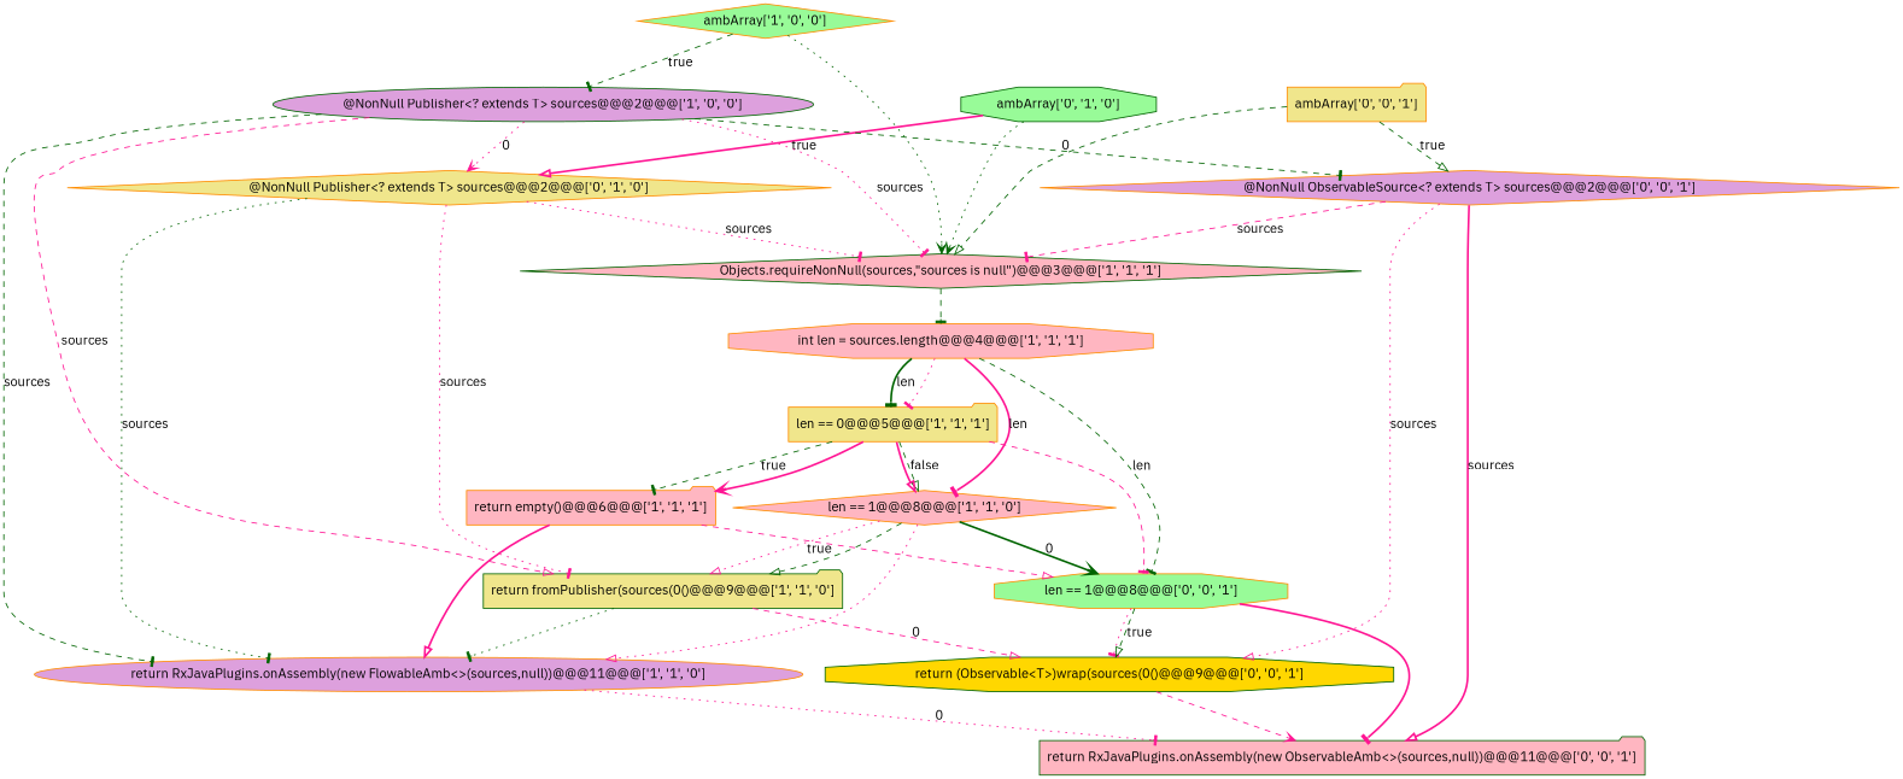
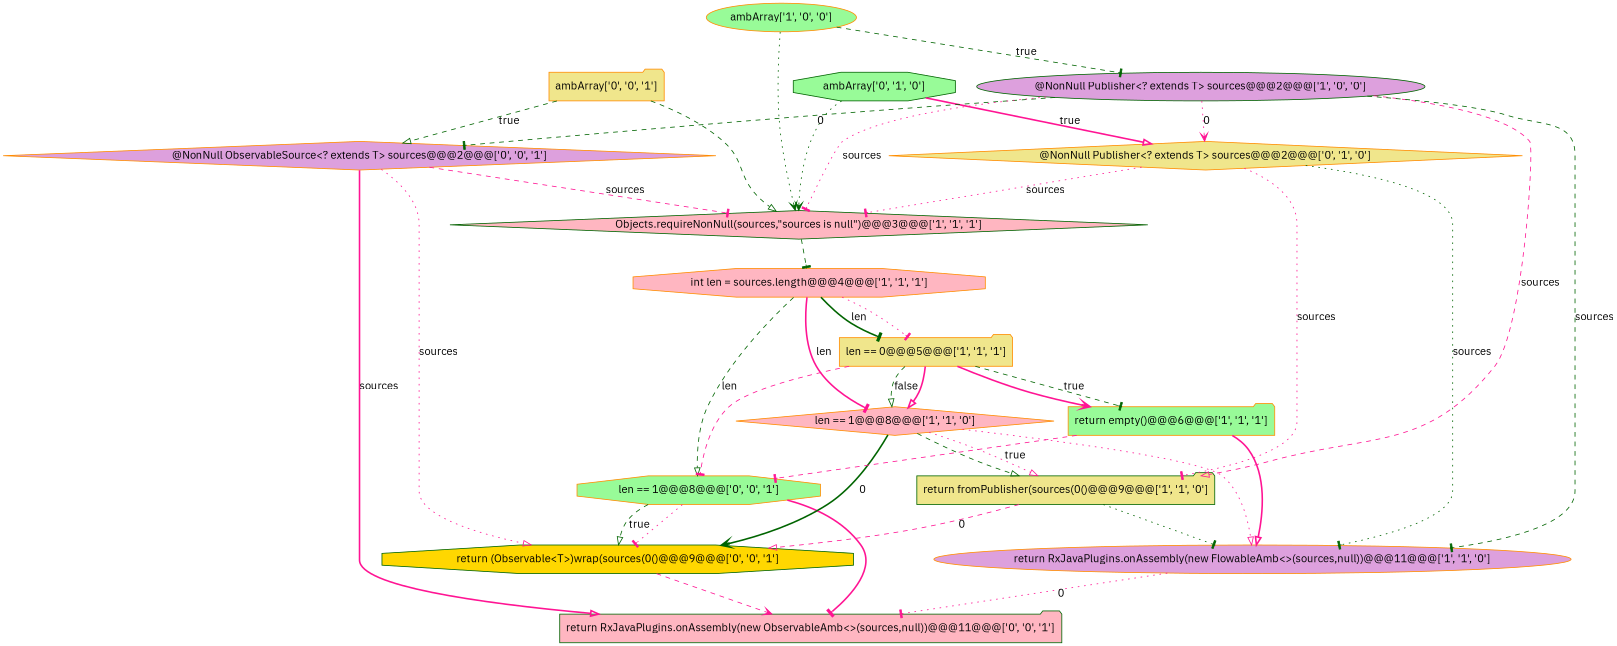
  digraph {
    fontname="IBM Plex Sans"
    node [color=darkorange fillcolor=lightpink fontname="IBM Plex Sans" shape=folder style=filled]
    edge [arrowhead=tee color=deeppink fontname="IBM Plex Sans" style=dashed]
    n1 [fillcolor=plum label="@NonNull ObservableSource<? extends T> sources@@@2@@@['0', '0', '1']" shape=diamond]
    n2 [color=darkgreen label="return RxJavaPlugins.onAssembly(new ObservableAmb<>(sources,null))@@@11@@@['0', '0', '1']"]
    n3 [color=darkgreen label="Objects.requireNonNull(sources,\"sources is null\")@@@3@@@['1', '1', '1']" shape=diamond]
    n4 [color=darkgreen fillcolor=gold label="return (Observable<T>)wrap(sources(0()@@@9@@@['0', '0', '1']" shape=octagon]
    n5 [label="int len = sources.length@@@4@@@['1', '1', '1']" shape=octagon]
    n6 [fillcolor=khaki label="len == 0@@@5@@@['1', '1', '1']"]
    n7 [fillcolor=palegreen label="len == 1@@@8@@@['0', '0', '1']" shape=octagon]
    n8 [label="len == 1@@@8@@@['1', '1', '0']" shape=diamond]
-   n9 [label="return empty()@@@6@@@['1', '1', '1']"]
+   n9 [fillcolor=palegreen label="return empty()@@@6@@@['1', '1', '1']"]
    n10 [color=darkgreen fillcolor=khaki label="return fromPublisher(sources(0()@@@9@@@['1', '1', '0']"]
    n11 [fillcolor=plum label="return RxJavaPlugins.onAssembly(new FlowableAmb<>(sources,null))@@@11@@@['1', '1', '0']" shape=ellipse]
    n12 [color=darkgreen fillcolor=palegreen label="ambArray['0', '1', '0']" shape=octagon]
    n13 [fillcolor=khaki label="@NonNull Publisher<? extends T> sources@@@2@@@['0', '1', '0']" shape=diamond]
    n14 [color=darkgreen fillcolor=plum label="@NonNull Publisher<? extends T> sources@@@2@@@['1', '0', '0']" shape=ellipse]
    n15 [fillcolor=khaki label="ambArray['0', '0', '1']"]
-   n16 [fillcolor=palegreen label="ambArray['1', '0', '0']" shape=diamond]
+   n16 [fillcolor=palegreen label="ambArray['1', '0', '0']" shape=ellipse]
    n1 -> n2 [arrowhead=onormal label=sources style=bold]
    n1 -> n3 [label=sources]
    n1 -> n4 [arrowhead=onormal label=sources style=dotted]
    n3 -> n5 [color=darkgreen]
    n4 -> n2 [arrowhead=vee]
    n5 -> n6 [style=dotted]
    n5 -> n6 [color=darkgreen label=len style=bold]
-   n5 -> n7 [color=darkgreen label=len]
+   n5 -> n7 [arrowhead=onormal color=darkgreen label=len]
    n5 -> n8 [label=len style=bold]
    n6 -> n7
    n6 -> n8 [arrowhead=onormal color=darkgreen label=false]
    n6 -> n8 [arrowhead=onormal style=bold]
    n6 -> n9 [color=darkgreen label=true]
    n6 -> n9 [arrowhead=vee style=bold]
    n7 -> n2 [style=bold]
    n7 -> n4 [style=dotted]
    n7 -> n4 [arrowhead=onormal color=darkgreen label=true]
-   n8 -> n7 [arrowhead=vee color=darkgreen label=0 style=bold]
+   n8 -> n4 [arrowhead=vee color=darkgreen label=0 style=bold]
    n8 -> n10 [arrowhead=onormal label=true style=dotted]
    n8 -> n10 [arrowhead=onormal color=darkgreen]
    n8 -> n11 [arrowhead=onormal style=dotted]
-   n9 -> n7 [arrowhead=onormal]
+   n9 -> n7
    n9 -> n11 [arrowhead=onormal style=bold]
    n10 -> n4 [arrowhead=onormal label=0]
    n10 -> n11 [color=darkgreen style=dotted]
    n11 -> n2 [label=0 style=dotted]
    n12 -> n3 [arrowhead=vee color=darkgreen style=dotted]
    n12 -> n13 [arrowhead=onormal label=true style=bold]
    n13 -> n3 [label=sources style=dotted]
    n13 -> n10 [label=sources style=dotted]
    n13 -> n11 [color=darkgreen label=sources style=dotted]
    n14 -> n1 [color=darkgreen label=0]
    n14 -> n3 [label=sources style=dotted]
    n14 -> n10 [arrowhead=onormal label=sources]
    n14 -> n11 [color=darkgreen label=sources]
    n14 -> n13 [arrowhead=vee label=0 style=dotted]
    n15 -> n1 [arrowhead=onormal color=darkgreen label=true]
    n15 -> n3 [arrowhead=onormal color=darkgreen]
    n16 -> n3 [arrowhead=vee color=darkgreen style=dotted]
    n16 -> n14 [color=darkgreen label=true]
  }
